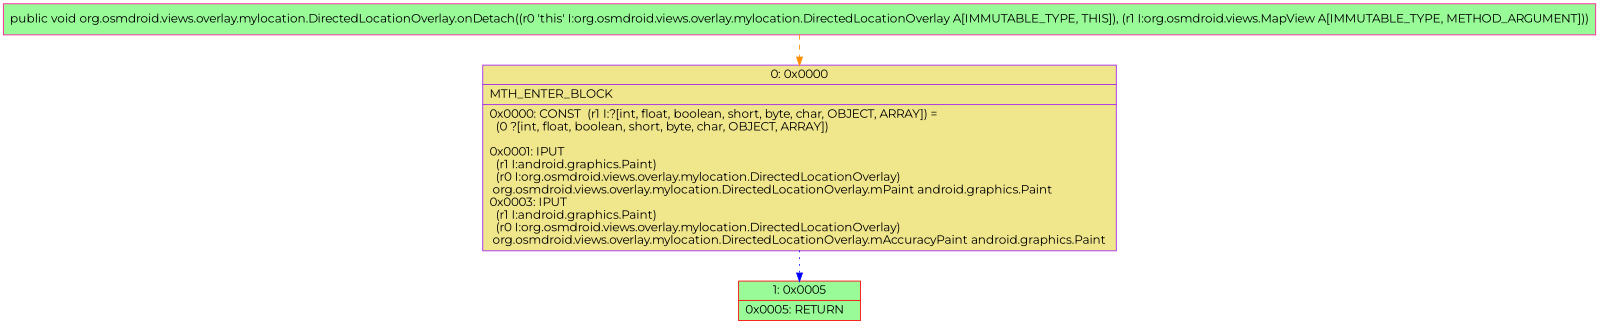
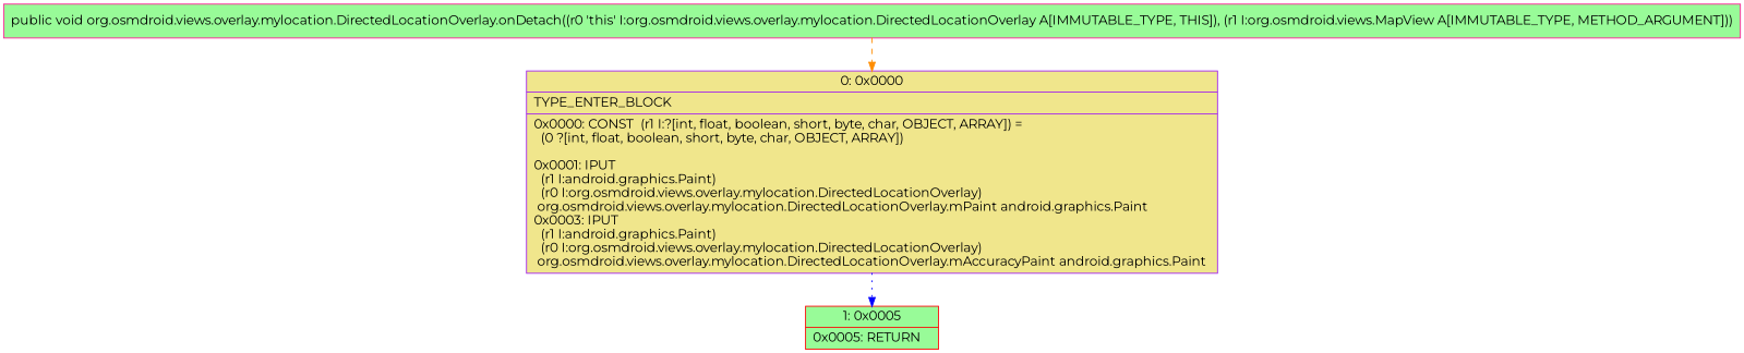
  digraph {
    fontname=Montserrat
    node [shape=record style=filled fillcolor=palegreen fontname=Montserrat]
    edge [fontname=Montserrat]
-   n1 [label="{0\:\ 0x0000|MTH_ENTER_BLOCK\l|0x0000: CONST  (r1 I:?[int, float, boolean, short, byte, char, OBJECT, ARRAY]) = \l  (0 ?[int, float, boolean, short, byte, char, OBJECT, ARRAY])\l \l0x0001: IPUT  \l  (r1 I:android.graphics.Paint)\l  (r0 I:org.osmdroid.views.overlay.mylocation.DirectedLocationOverlay)\l org.osmdroid.views.overlay.mylocation.DirectedLocationOverlay.mPaint android.graphics.Paint \l0x0003: IPUT  \l  (r1 I:android.graphics.Paint)\l  (r0 I:org.osmdroid.views.overlay.mylocation.DirectedLocationOverlay)\l org.osmdroid.views.overlay.mylocation.DirectedLocationOverlay.mAccuracyPaint android.graphics.Paint \l}" fillcolor=khaki color=purple]
+   n1 [label="{0\:\ 0x0000|TYPE_ENTER_BLOCK\l|0x0000: CONST  (r1 I:?[int, float, boolean, short, byte, char, OBJECT, ARRAY]) = \l  (0 ?[int, float, boolean, short, byte, char, OBJECT, ARRAY])\l \l0x0001: IPUT  \l  (r1 I:android.graphics.Paint)\l  (r0 I:org.osmdroid.views.overlay.mylocation.DirectedLocationOverlay)\l org.osmdroid.views.overlay.mylocation.DirectedLocationOverlay.mPaint android.graphics.Paint \l0x0003: IPUT  \l  (r1 I:android.graphics.Paint)\l  (r0 I:org.osmdroid.views.overlay.mylocation.DirectedLocationOverlay)\l org.osmdroid.views.overlay.mylocation.DirectedLocationOverlay.mAccuracyPaint android.graphics.Paint \l}" fillcolor=khaki color=purple]
    n2 [label="{1\:\ 0x0005|0x0005: RETURN   \l}" color=red]
    n3 [label="{public void org.osmdroid.views.overlay.mylocation.DirectedLocationOverlay.onDetach((r0 'this' I:org.osmdroid.views.overlay.mylocation.DirectedLocationOverlay A[IMMUTABLE_TYPE, THIS]), (r1 I:org.osmdroid.views.MapView A[IMMUTABLE_TYPE, METHOD_ARGUMENT])) }" color=deeppink]
    n1 -> n2 [color=blue style=dotted]
    n3 -> n1 [color=darkorange style=dashed]
  }
